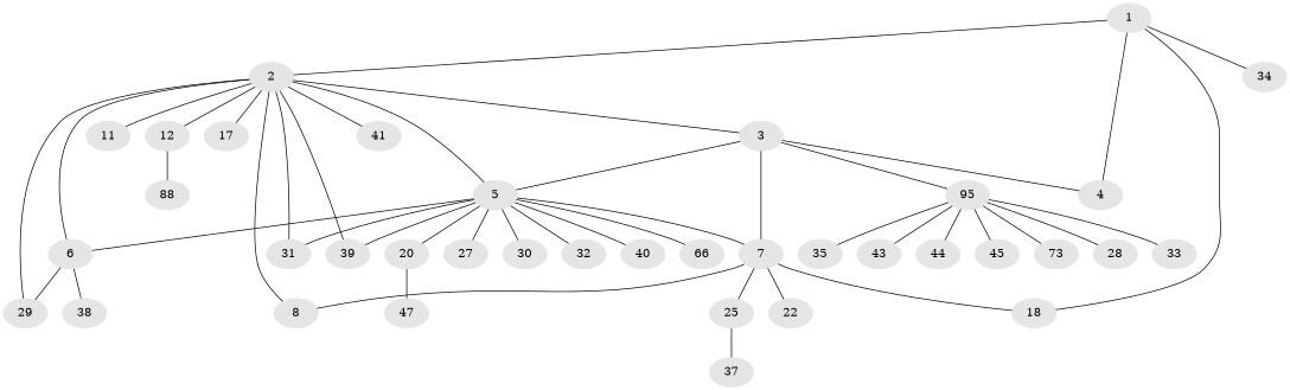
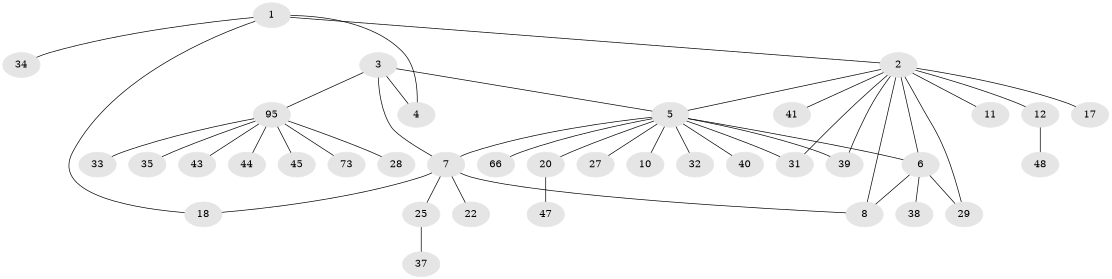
  graph {
    node [color=gray90 style=filled]
    1 [super="+36"]
    2 [super="+10"]
    4 [super="+42"]
    18
    34
    3
    5 [super="+9"]
    6 [super="+24"]
    8 [super="+14"]
    11
    12 [super="+19"]
    17
    29
    31
    39
    41
    7 [super="+13"]
    n18 [label=95 super="+46"]
    n19 [label=66]
    20 [super="+21"]
    27
-   30
+   30 [label=10]
    32
    40
    38
-   48 [label=88]
+   48
    22
    25 [super="+26"]
    n29 [label=73]
    28
    33
    35
    43
    44
    45
    47
    37
    1 -- 2
    1 -- 4
    1 -- 18
    1 -- 34
-   2 -- 3
    2 -- 5
    2 -- 6 [weight=2]
    2 -- 8
    2 -- 11
    2 -- 12
    2 -- 17
    2 -- 29
    2 -- 31
    2 -- 39
    2 -- 41
    3 -- 4
    3 -- 5
    3 -- 7
    3 -- n18
    5 -- 6
    5 -- 31
    5 -- 39
    5 -- 7
    5 -- n19
    5 -- 20
    5 -- 27
    5 -- 30
    5 -- 32
    5 -- 40
+   6 -- 8
    6 -- 29
    6 -- 38
    12 -- 48
    7 -- 18
    7 -- 8
    7 -- 22
    7 -- 25
    n18 -- n29
    n18 -- 28
    n18 -- 33
    n18 -- 35
    n18 -- 43
    n18 -- 44
    n18 -- 45
    20 -- 47
    25 -- 37
  }
